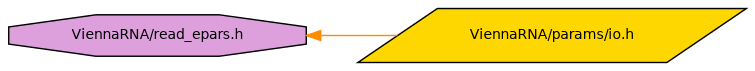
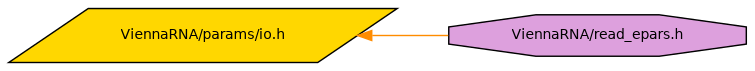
  digraph {
    rankdir=LR
    node [color=black fontname=Helvetica fontsize=10 style=filled]
    n1 [fillcolor=gold fontcolor=black height=0.2 label="ViennaRNA/params/io.h" shape=parallelogram width=0.4]
    n2 [height=0.2 label="ViennaRNA/read_epars.h" shape=octagon width=0.4 fillcolor=plum]
-   n2 -> n1 [color=darkorange dir=back fontname=Helvetica fontsize=10 labelfontname=Helvetica labelfontsize=10 style=solid]
+   n1 -> n2 [color=darkorange dir=back fontname=Helvetica fontsize=10 labelfontname=Helvetica labelfontsize=10 style=solid]
  }
